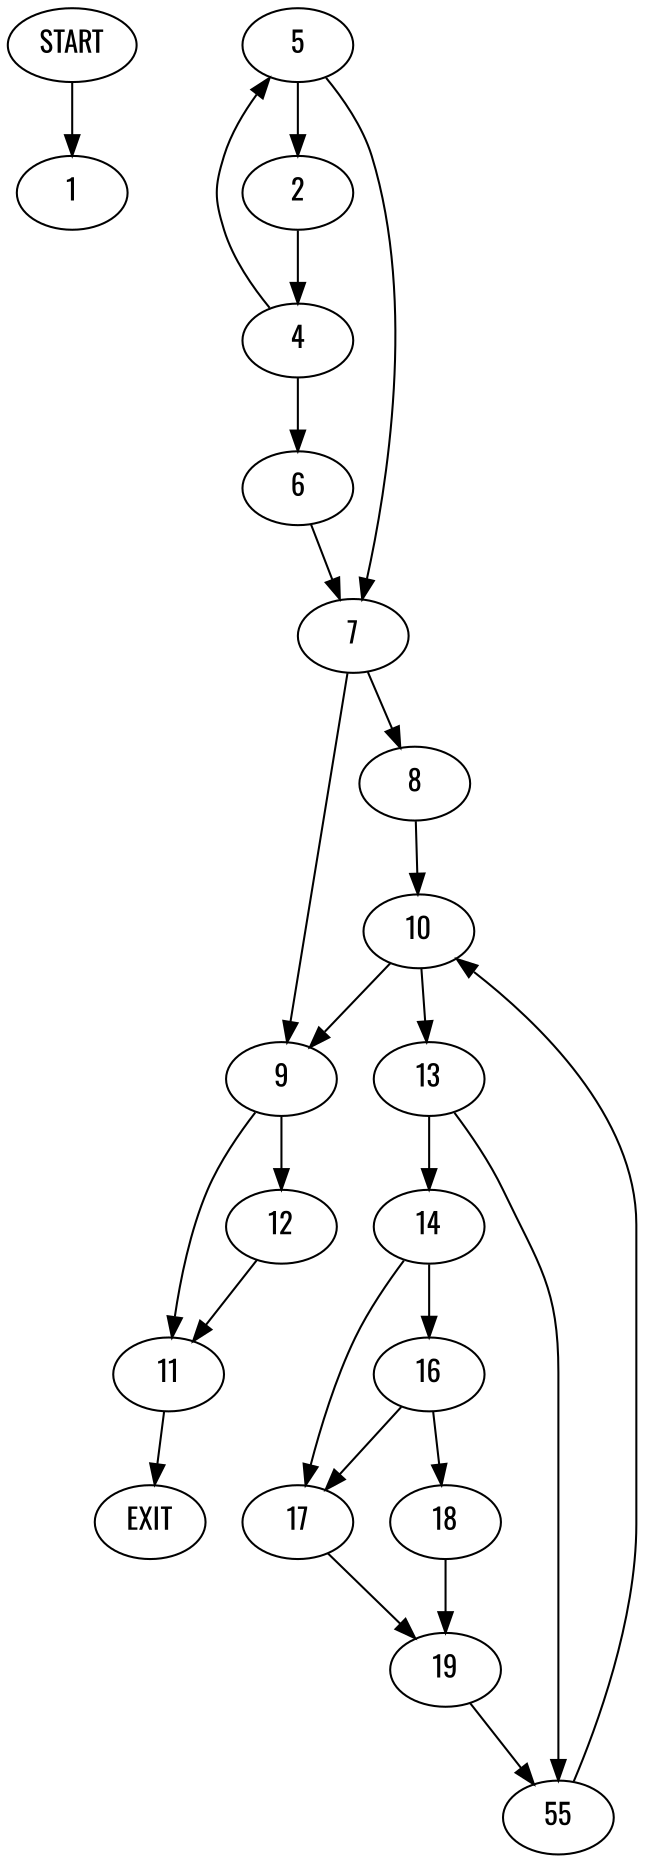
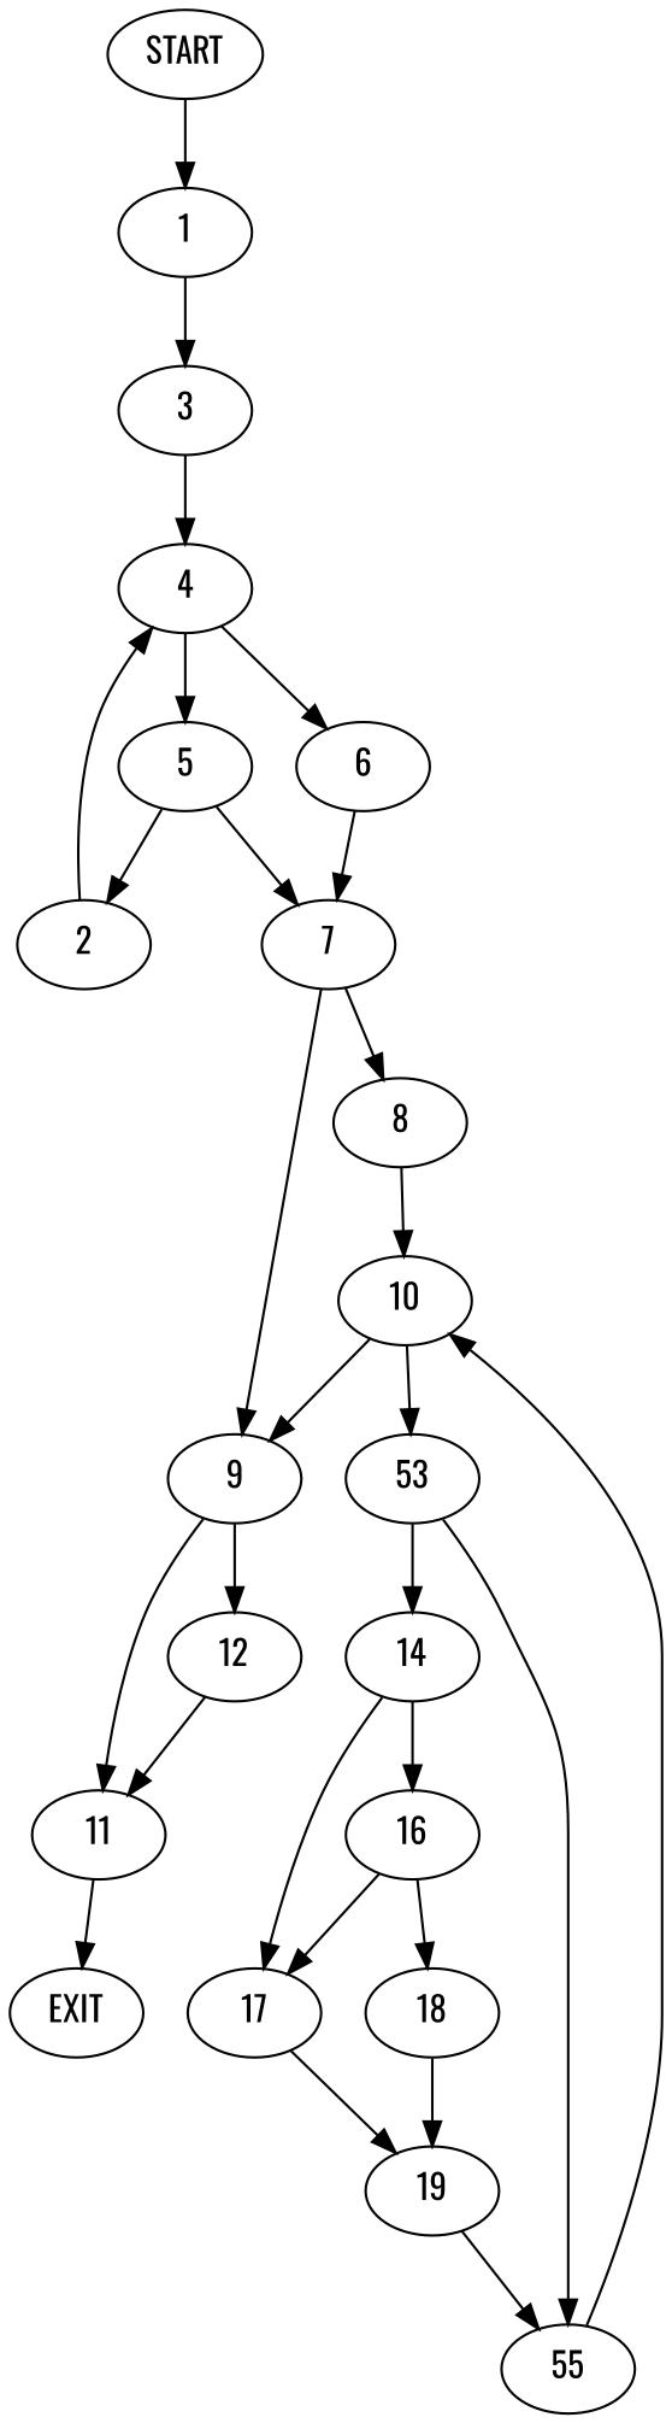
  digraph {
    fontname=Oswald
    node [fontname=Oswald]
    edge [fontname=Oswald]
    n1 [label=START]
    1
+   3
    n4 [label=EXIT]
    2
    4
    5
    6
    7
    8
    9
    10
    11
    12
-   13
+   13 [label=53]
    14
    n17 [label=55]
    16
    17
    18
    19
    n1 -> 1
+   1 -> 3
+   3 -> 4
    2 -> 4
    4 -> 5
    4 -> 6
    5 -> 2
    5 -> 7
    6 -> 7
    7 -> 8
    7 -> 9
    8 -> 10
    9 -> 11
    9 -> 12
    10 -> 9
    10 -> 13
    11 -> n4
    12 -> 11
    13 -> 14
    13 -> n17
    14 -> 16
    14 -> 17
    n17 -> 10
    16 -> 17
    16 -> 18
    17 -> 19
    18 -> 19
    19 -> n17
  }
